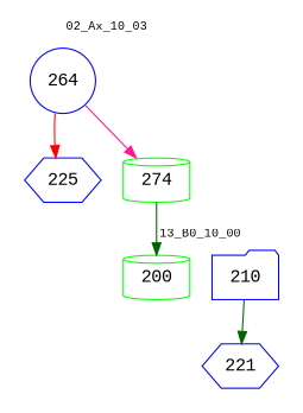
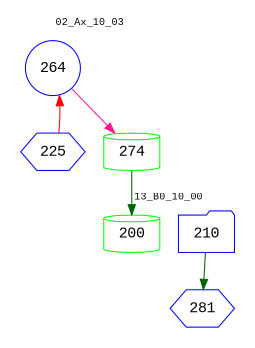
  digraph {
    fontname="Liberation Mono"
    node [color=blue fontname="Liberation Mono" shape=hexagon]
    edge [color=darkgreen fontname="Liberation Mono"]
    n1 [label=264 shape=circle]
    n2 [label=225]
    n3 [color=green label=274 shape=cylinder]
    n4 [label=210 shape=folder]
    n5 [color=green label=200 shape=cylinder]
-   n6 [label=221]
+   n6 [label=281]
    subgraph cluster_1 {
      color=white
      fontsize=10
      label="02_Ax_10_03"
      n1
      n2
      n3
    }
    subgraph cluster_2 {
      color=white
      fontsize=10
      label="13_B0_10_00"
      n4
      n5
      n6
    }
-   n1 -> n2 [color=red]
+   n2 -> n1 [color=red]
    n1 -> n3 [color=deeppink]
    n3 -> n5
    n4 -> n6
  }
